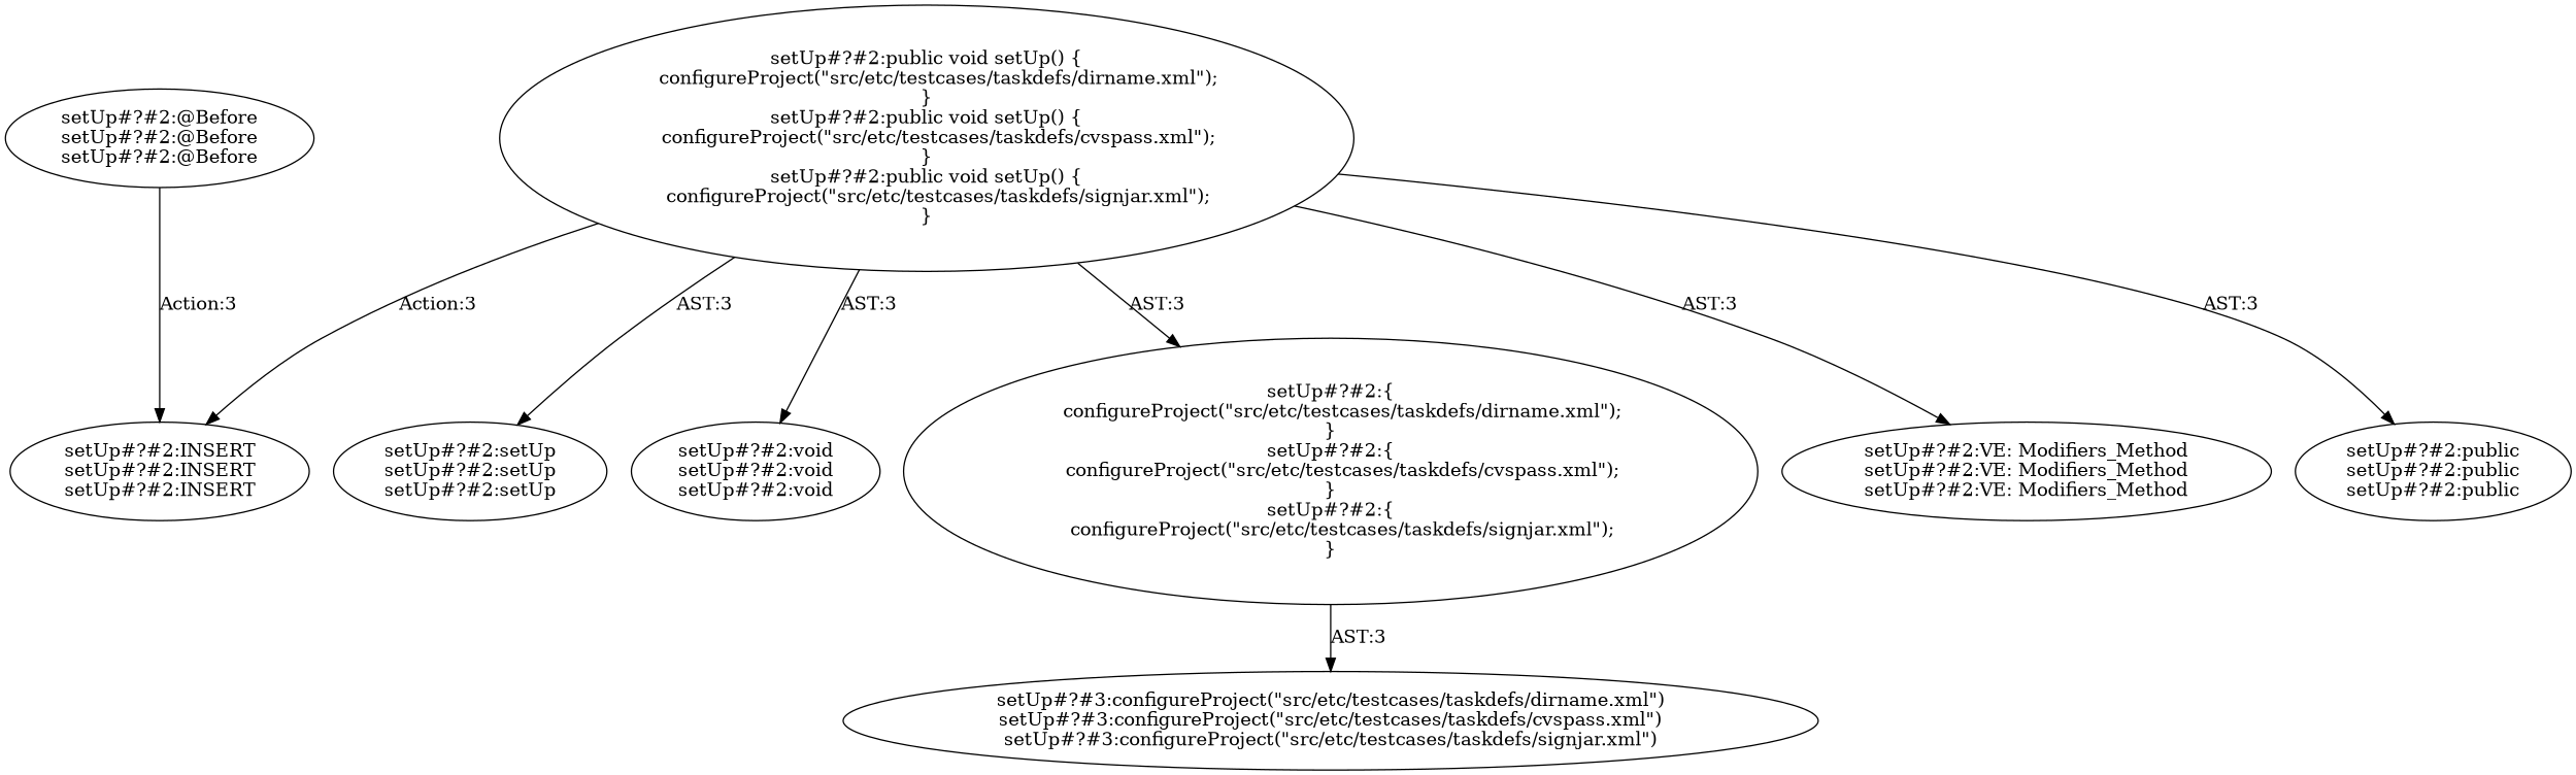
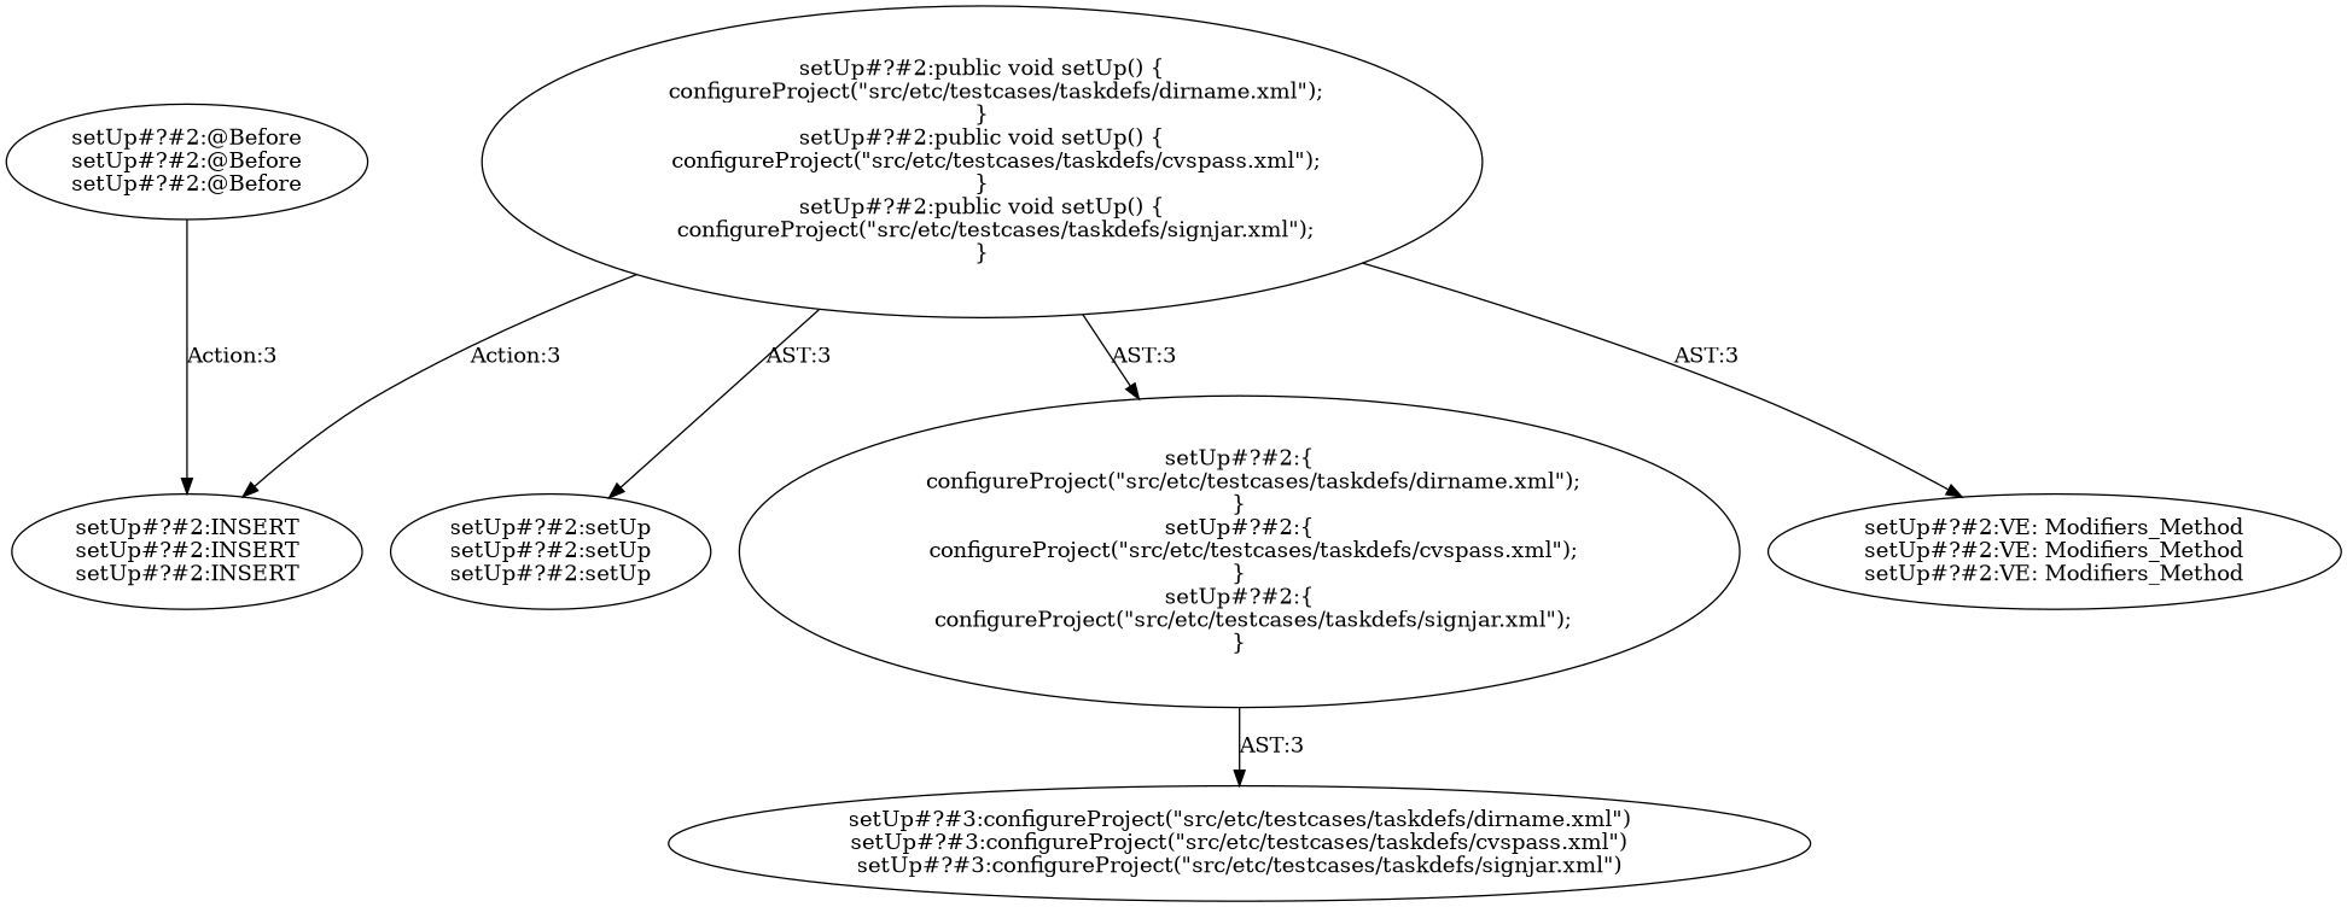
  digraph {
    node [shape=ellipse]
    n1 [label="setUp#?#2:INSERT\nsetUp#?#2:INSERT\nsetUp#?#2:INSERT"]
    n2 [label="setUp#?#2:@Before\nsetUp#?#2:@Before\nsetUp#?#2:@Before"]
    n3 [label="setUp#?#2:public void setUp() \{\n    configureProject(\"src/etc/testcases/taskdefs/dirname.xml\");\n\}\nsetUp#?#2:public void setUp() \{\n    configureProject(\"src/etc/testcases/taskdefs/cvspass.xml\");\n\}\nsetUp#?#2:public void setUp() \{\n    configureProject(\"src/etc/testcases/taskdefs/signjar.xml\");\n\}"]
    n4 [label="setUp#?#2:setUp\nsetUp#?#2:setUp\nsetUp#?#2:setUp"]
-   n5 [label="setUp#?#2:void\nsetUp#?#2:void\nsetUp#?#2:void"]
    n6 [label="setUp#?#2:\{\n    configureProject(\"src/etc/testcases/taskdefs/dirname.xml\");\n\}\nsetUp#?#2:\{\n    configureProject(\"src/etc/testcases/taskdefs/cvspass.xml\");\n\}\nsetUp#?#2:\{\n    configureProject(\"src/etc/testcases/taskdefs/signjar.xml\");\n\}"]
    n7 [label="setUp#?#2:VE: Modifiers_Method\nsetUp#?#2:VE: Modifiers_Method\nsetUp#?#2:VE: Modifiers_Method"]
-   n8 [label="setUp#?#2:public\nsetUp#?#2:public\nsetUp#?#2:public"]
    n9 [label="setUp#?#3:configureProject(\"src/etc/testcases/taskdefs/dirname.xml\")\nsetUp#?#3:configureProject(\"src/etc/testcases/taskdefs/cvspass.xml\")\nsetUp#?#3:configureProject(\"src/etc/testcases/taskdefs/signjar.xml\")"]
    n2 -> n1 [label="Action:3"]
    n3 -> n1 [label="Action:3"]
    n3 -> n4 [label="AST:3"]
-   n3 -> n5 [label="AST:3"]
    n3 -> n6 [label="AST:3"]
    n3 -> n7 [label="AST:3"]
-   n3 -> n8 [label="AST:3"]
    n6 -> n9 [label="AST:3"]
  }
